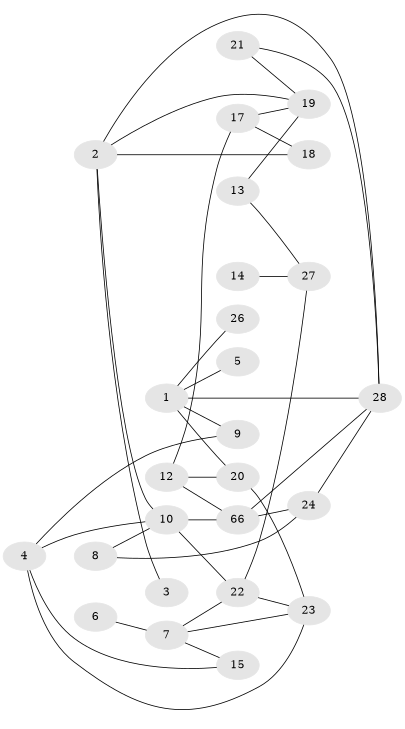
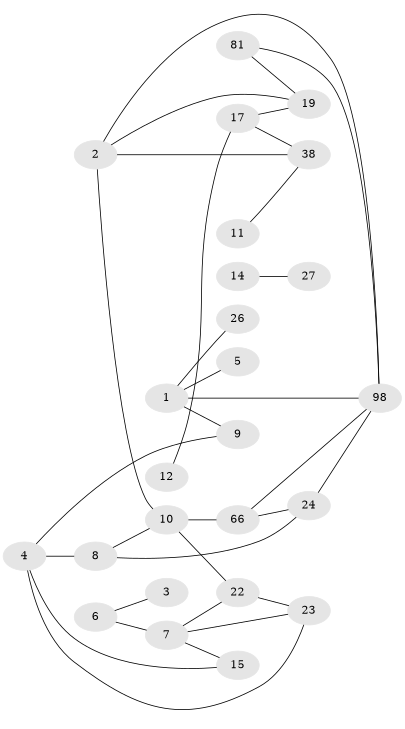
  graph {
    rankdir=LR
    node [color=gray90 style=filled]
    edge [weight=1.0]
    1
    5
    9
-   20
    26
-   28
+   28 [label=98]
    23
    2
    3
    10
-   18
+   18 [label=38]
    19
    22
    n14 [label=66]
    4
    15
    6
    7
+   11
    27
    8
    24
    12
    17
-   13
    14
-   21
+   21 [label=81]
    1 -- 5
    1 -- 9
-   1 -- 20
    1 -- 26
    1 -- 28
-   20 -- 23
    2 -- 28
-   2 -- 3
+   6 -- 3
    2 -- 10
    2 -- 18
    2 -- 19
    10 -- 22
    10 -- n14
    22 -- 23
-   22 -- 27
    n14 -- 28
    n14 -- 24
    4 -- 9
    4 -- 23
-   4 -- 10
+   4 -- 8
    4 -- 15
    6 -- 7
    7 -- 23
    7 -- 22
    7 -- 15
+   11 -- 18
    8 -- 10
    8 -- 24
    24 -- 28 [weight=2.0]
-   12 -- 20
-   12 -- n14 [weight=2.0]
    12 -- 17
    17 -- 18
    17 -- 19
-   13 -- 19
-   13 -- 27
    14 -- 27
    21 -- 28 [weight=2.0]
    21 -- 19
  }
